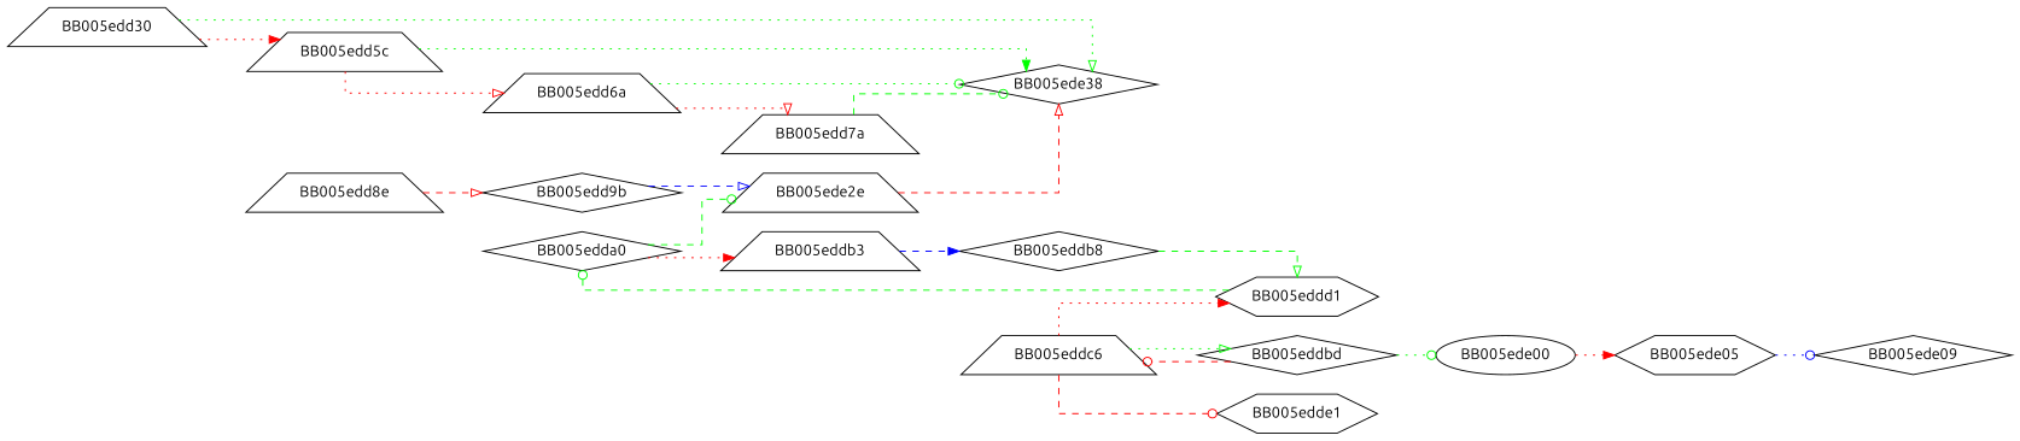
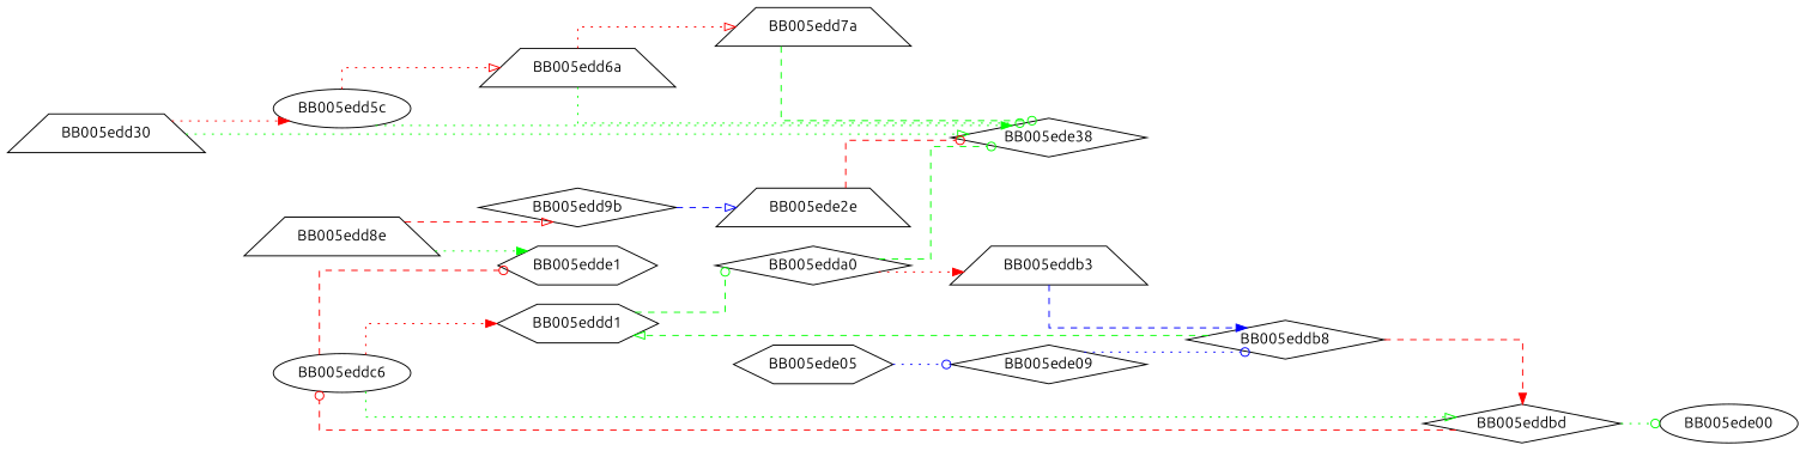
  digraph {
    fontname=Ubuntu
    rankdir=LR
    splines=ortho
    node [fontname=Ubuntu shape=trapezium]
    edge [arrowhead=odot color=red fontname=Ubuntu style=dotted]
    BB005edd30
    BB005ede38 [shape=diamond]
-   BB005edd5c
+   BB005edd5c [shape=ellipse]
    BB005edd6a
    BB005edd7a
    BB005edd8e
    BB005edde1 [shape=hexagon]
    BB005edd9b [shape=diamond]
    BB005ede2e
    BB005edda0 [shape=diamond]
    BB005eddb3
    BB005eddb8 [shape=diamond]
    BB005eddd1 [shape=hexagon]
    BB005eddbd [shape=diamond]
    BB005ede00 [shape=ellipse]
-   BB005eddc6
+   BB005eddc6 [shape=ellipse]
    BB005ede05 [shape=hexagon]
    BB005ede09 [shape=diamond]
    BB005edd30 -> BB005ede38 [arrowhead=onormal color=green]
    BB005edd30 -> BB005edd5c [arrowhead=normal]
    BB005edd5c -> BB005ede38 [arrowhead=normal color=green]
    BB005edd5c -> BB005edd6a [arrowhead=onormal]
    BB005edd6a -> BB005ede38 [color=green]
    BB005edd6a -> BB005edd7a [arrowhead=onormal]
    BB005edd7a -> BB005ede38 [color=green style=dashed]
+   BB005edd8e -> BB005edde1 [arrowhead=normal color=green]
    BB005edd8e -> BB005edd9b [arrowhead=onormal style=dashed]
    BB005edd9b -> BB005ede2e [arrowhead=onormal color=blue style=dashed]
-   BB005ede2e -> BB005ede38 [arrowhead=onormal style=dashed]
-   BB005edda0 -> BB005ede2e [color=green style=dashed]
+   BB005ede2e -> BB005ede38 [style=dashed]
+   BB005edda0 -> BB005ede38 [color=green style=dashed]
    BB005edda0 -> BB005eddb3 [arrowhead=normal]
    BB005eddb3 -> BB005eddb8 [arrowhead=normal color=blue style=dashed]
    BB005eddb8 -> BB005eddd1 [arrowhead=onormal color=green style=dashed]
+   BB005eddb8 -> BB005eddbd [arrowhead=normal style=dashed]
    BB005eddd1 -> BB005edda0 [color=green style=dashed]
    BB005eddbd -> BB005ede00 [color=green]
    BB005eddbd -> BB005eddc6 [style=dashed]
-   BB005ede00 -> BB005ede05 [arrowhead=normal]
    BB005eddc6 -> BB005edde1 [style=dashed]
    BB005eddc6 -> BB005eddd1 [arrowhead=normal]
    BB005eddc6 -> BB005eddbd [arrowhead=onormal color=green]
    BB005ede05 -> BB005ede09 [color=blue]
+   BB005ede09 -> BB005eddb8 [color=blue]
  }
